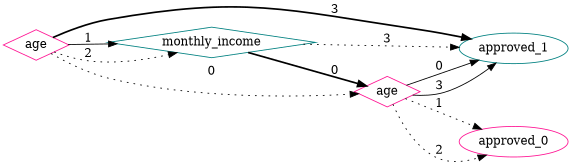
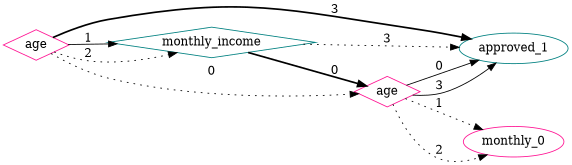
  digraph {
    rankdir=LR
    node [color=deeppink shape=diamond]
    edge [style=dotted]
    n1 [color=teal label=approved_1 shape=""]
-   n2 [label=approved_0 shape=""]
+   n2 [label=monthly_0 shape=""]
    n3 [label=age]
    n4 [color=teal label=monthly_income]
    n5 [label=age]
    n3 -> n1 [label=3 style=solid]
    n3 -> n1 [label=0 style=solid]
    n3 -> n2 [label=2]
    n3 -> n2 [label=1]
    n4 -> n1 [label=3]
    n4 -> n3 [label=0 style=bold]
    n5 -> n1 [label=3 style=bold]
    n5 -> n3 [label=0]
    n5 -> n4 [label=2]
    n5 -> n4 [label=1 style=solid]
  }
